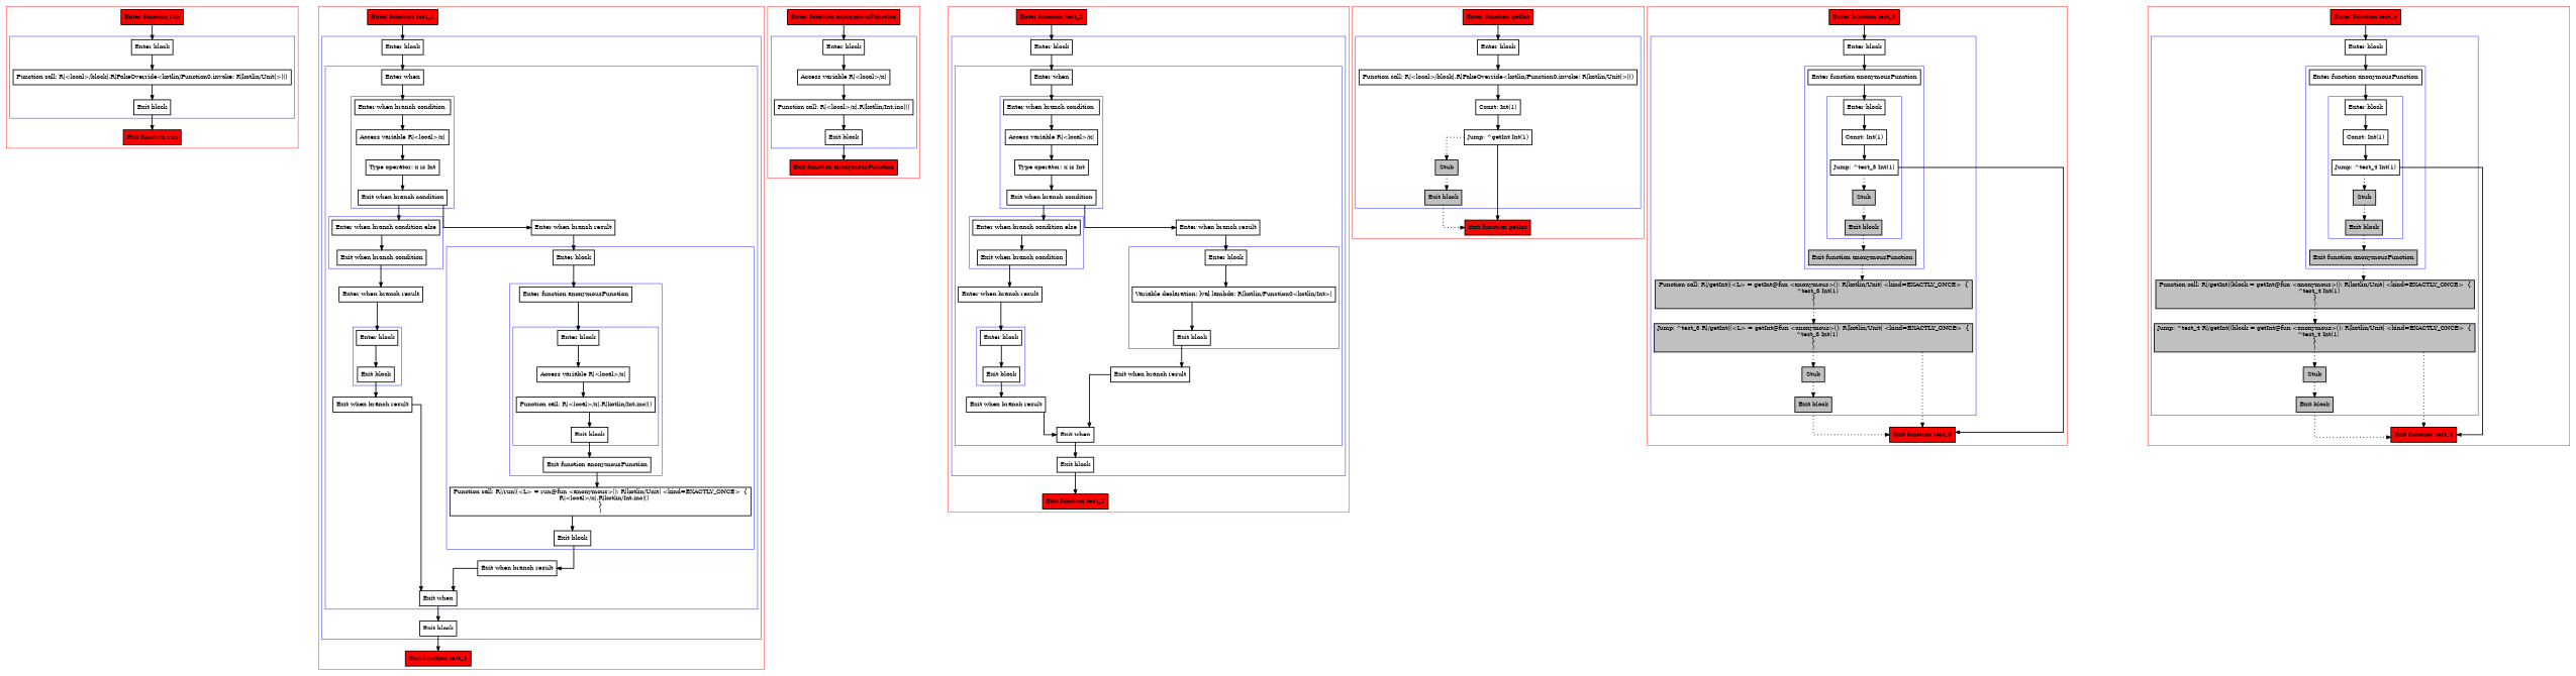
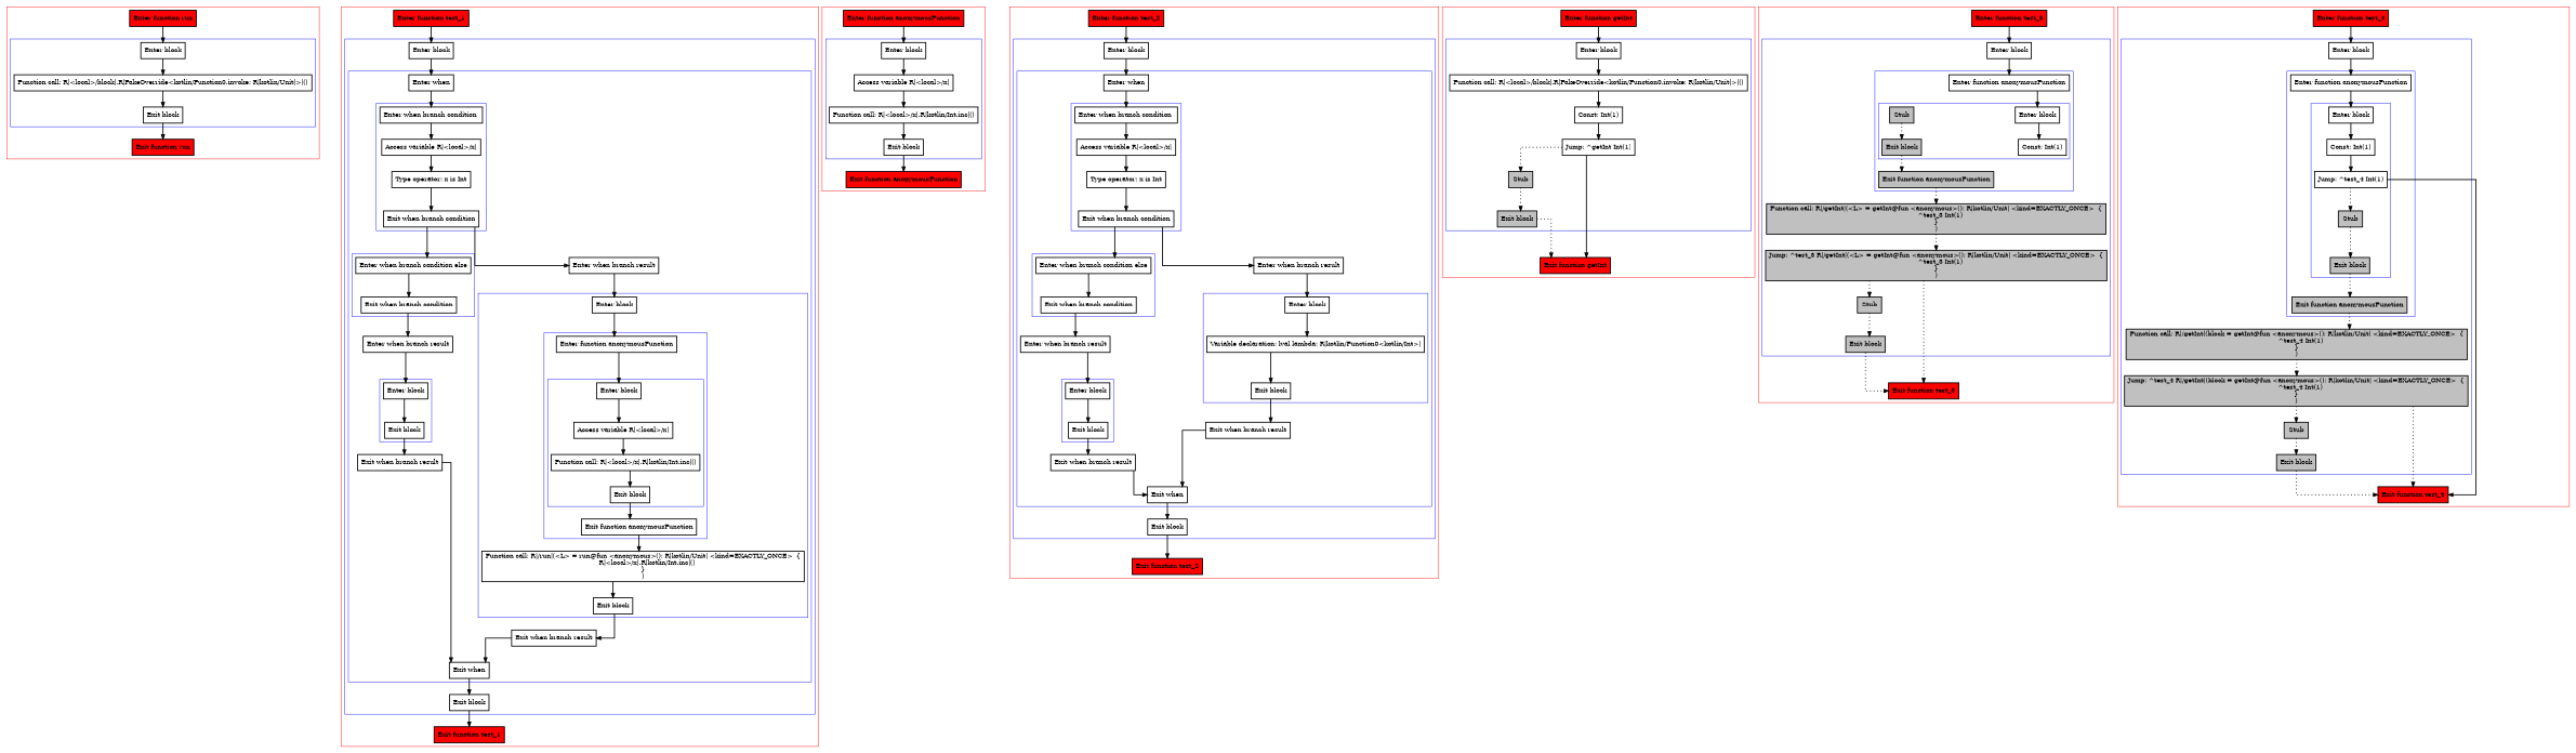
  digraph {
    nodesep=3
    splines=ortho
    node [penwidth=2 shape=box]
    edge [penwidth=2]
    n1 [label="Enter block"]
    n2 [label="Function call: R|<local>/block|.R|FakeOverride<kotlin/Function0.invoke: R|kotlin/Unit|>|()"]
    n3 [label="Exit block"]
    n4 [fillcolor=red label="Enter function run" style=filled]
    n5 [fillcolor=red label="Exit function run" style=filled]
    n6 [label="Enter when branch condition "]
    n7 [label="Access variable R|<local>/x|"]
    n8 [label="Type operator: x is Int"]
    n9 [label="Exit when branch condition"]
    n10 [label="Enter when branch condition else"]
    n11 [label="Exit when branch condition"]
    n12 [label="Enter block"]
    n13 [label="Exit block"]
    n14 [label="Enter block"]
    n15 [label="Access variable R|<local>/x|"]
    n16 [label="Function call: R|<local>/x|.R|kotlin/Int.inc|()"]
    n17 [label="Exit block"]
    n18 [label="Enter function anonymousFunction"]
    n19 [label="Exit function anonymousFunction"]
    n20 [label="Enter block"]
    n21 [label="Function call: R|/run|(<L> = run@fun <anonymous>(): R|kotlin/Unit| <kind=EXACTLY_ONCE>  {\n    R|<local>/x|.R|kotlin/Int.inc|()\n}\n)"]
    n22 [label="Exit block"]
    n23 [label="Enter when"]
    n24 [label="Enter when branch result"]
    n25 [label="Exit when branch result"]
    n26 [label="Enter when branch result"]
    n27 [label="Exit when branch result"]
    n28 [label="Exit when"]
    n29 [label="Enter block"]
    n30 [label="Exit block"]
    n31 [fillcolor=red label="Enter function test_1" style=filled]
    n32 [fillcolor=red label="Exit function test_1" style=filled]
    n33 [label="Enter block"]
    n34 [label="Access variable R|<local>/x|"]
    n35 [label="Function call: R|<local>/x|.R|kotlin/Int.inc|()"]
    n36 [label="Exit block"]
    n37 [fillcolor=red label="Enter function anonymousFunction" style=filled]
    n38 [fillcolor=red label="Exit function anonymousFunction" style=filled]
    n39 [label="Enter when branch condition "]
    n40 [label="Access variable R|<local>/x|"]
    n41 [label="Type operator: x is Int"]
    n42 [label="Exit when branch condition"]
    n43 [label="Enter when branch condition else"]
    n44 [label="Exit when branch condition"]
    n45 [label="Enter block"]
    n46 [label="Exit block"]
    n47 [label="Enter block"]
    n48 [label="Variable declaration: lval lambda: R|kotlin/Function0<kotlin/Int>|"]
    n49 [label="Exit block"]
    n50 [label="Enter when"]
    n51 [label="Enter when branch result"]
    n52 [label="Exit when branch result"]
    n53 [label="Enter when branch result"]
    n54 [label="Exit when branch result"]
    n55 [label="Exit when"]
    n56 [label="Enter block"]
    n57 [label="Exit block"]
    n58 [fillcolor=red label="Enter function test_2" style=filled]
    n59 [fillcolor=red label="Exit function test_2" style=filled]
    n60 [label="Enter block"]
    n61 [label="Function call: R|<local>/block|.R|FakeOverride<kotlin/Function0.invoke: R|kotlin/Unit|>|()"]
    n62 [label="Const: Int(1)"]
    n63 [label="Jump: ^getInt Int(1)"]
    n64 [fillcolor=gray label=Stub style=filled]
    n65 [fillcolor=gray label="Exit block" style=filled]
    n66 [fillcolor=red label="Enter function getInt" style=filled]
    n67 [fillcolor=red label="Exit function getInt" style=filled]
    n68 [label="Enter block"]
    n69 [label="Const: Int(1)"]
-   n70 [label="Jump: ^test_3 Int(1)"]
    n71 [fillcolor=gray label=Stub style=filled]
    n72 [fillcolor=gray label="Exit block" style=filled]
    n73 [label="Enter function anonymousFunction"]
    n74 [fillcolor=gray label="Exit function anonymousFunction" style=filled]
    n75 [label="Enter block"]
    n76 [fillcolor=gray label="Function call: R|/getInt|(<L> = getInt@fun <anonymous>(): R|kotlin/Unit| <kind=EXACTLY_ONCE>  {\n    ^test_3 Int(1)\n}\n)" style=filled]
    n77 [fillcolor=gray label="Jump: ^test_3 R|/getInt|(<L> = getInt@fun <anonymous>(): R|kotlin/Unit| <kind=EXACTLY_ONCE>  {\n    ^test_3 Int(1)\n}\n)" style=filled]
    n78 [fillcolor=gray label=Stub style=filled]
    n79 [fillcolor=gray label="Exit block" style=filled]
    n80 [fillcolor=red label="Enter function test_3" style=filled]
    n81 [fillcolor=red label="Exit function test_3" style=filled]
    n82 [label="Enter block"]
    n83 [label="Const: Int(1)"]
    n84 [label="Jump: ^test_4 Int(1)"]
    n85 [fillcolor=gray label=Stub style=filled]
    n86 [fillcolor=gray label="Exit block" style=filled]
    n87 [label="Enter function anonymousFunction"]
    n88 [fillcolor=gray label="Exit function anonymousFunction" style=filled]
    n89 [label="Enter block"]
    n90 [fillcolor=gray label="Function call: R|/getInt|(block = getInt@fun <anonymous>(): R|kotlin/Unit| <kind=EXACTLY_ONCE>  {\n    ^test_4 Int(1)\n}\n)" style=filled]
    n91 [fillcolor=gray label="Jump: ^test_4 R|/getInt|(block = getInt@fun <anonymous>(): R|kotlin/Unit| <kind=EXACTLY_ONCE>  {\n    ^test_4 Int(1)\n}\n)" style=filled]
    n92 [fillcolor=gray label=Stub style=filled]
    n93 [fillcolor=gray label="Exit block" style=filled]
    n94 [fillcolor=red label="Enter function test_4" style=filled]
    n95 [fillcolor=red label="Exit function test_4" style=filled]
    subgraph cluster_1 {
      color=red
      n4
      n5
      subgraph cluster_2 {
        color=blue
        n1
        n2
        n3
      }
    }
    subgraph cluster_3 {
      color=red
      n31
      n32
      subgraph cluster_4 {
        color=blue
        n29
        n30
        subgraph cluster_5 {
          color=blue
          n23
          n24
          n25
          n26
          n27
          n28
          subgraph cluster_6 {
            color=blue
            n6
            n7
            n8
            n9
          }
          subgraph cluster_7 {
            color=blue
            n10
            n11
          }
          subgraph cluster_8 {
            color=blue
            n12
            n13
          }
          subgraph cluster_9 {
            color=blue
            n20
            n21
            n22
            subgraph cluster_10 {
              color=blue
              n18
              n19
              subgraph cluster_11 {
                color=blue
                n14
                n15
                n16
                n17
              }
            }
          }
        }
      }
    }
    subgraph cluster_12 {
      color=red
      n37
      n38
      subgraph cluster_13 {
        color=blue
        n33
        n34
        n35
        n36
      }
    }
    subgraph cluster_14 {
      color=red
      n58
      n59
      subgraph cluster_15 {
        color=blue
        n56
        n57
        subgraph cluster_16 {
          color=blue
          n50
          n51
          n52
          n53
          n54
          n55
          subgraph cluster_17 {
            color=blue
            n39
            n40
            n41
            n42
          }
          subgraph cluster_18 {
            color=blue
            n43
            n44
          }
          subgraph cluster_19 {
            color=blue
            n45
            n46
          }
          subgraph cluster_20 {
            color=blue
            n47
            n48
            n49
          }
        }
      }
    }
    subgraph cluster_21 {
      color=red
      n66
      n67
      subgraph cluster_22 {
        color=blue
        n60
        n61
        n62
        n63
        n64
        n65
      }
    }
    subgraph cluster_23 {
      color=red
      n80
      n81
      subgraph cluster_24 {
        color=blue
        n75
        n76
        n77
        n78
        n79
        subgraph cluster_25 {
          color=blue
          n73
          n74
          subgraph cluster_26 {
            color=blue
            n68
            n69
-           n70
            n71
            n72
          }
        }
      }
    }
    subgraph cluster_27 {
      color=red
      n94
      n95
      subgraph cluster_28 {
        color=blue
        n89
        n90
        n91
        n92
        n93
        subgraph cluster_29 {
          color=blue
          n87
          n88
          subgraph cluster_30 {
            color=blue
            n82
            n83
            n84
            n85
            n86
          }
        }
      }
    }
    n1 -> n2
    n2 -> n3
    n3 -> n5
    n4 -> n1
    n6 -> n7
    n7 -> n8
    n8 -> n9
    n9 -> n10
    n9 -> n26
    n10 -> n11
    n11 -> n24
    n12 -> n13
    n13 -> n25
    n14 -> n15
    n15 -> n16
    n16 -> n17
    n17 -> n19
    n18 -> n14
    n19 -> n21
    n20 -> n18
    n21 -> n22
    n22 -> n27
    n23 -> n6
    n24 -> n12
    n25 -> n28
    n26 -> n20
    n27 -> n28
    n28 -> n30
    n29 -> n23
    n30 -> n32
    n31 -> n29
    n33 -> n34
    n34 -> n35
    n35 -> n36
    n36 -> n38
    n37 -> n33
    n39 -> n40
    n40 -> n41
    n41 -> n42
    n42 -> n43
    n42 -> n53
    n43 -> n44
    n44 -> n51
    n45 -> n46
    n46 -> n52
    n47 -> n48
    n48 -> n49
    n49 -> n54
    n50 -> n39
    n51 -> n45
    n52 -> n55
    n53 -> n47
    n54 -> n55
    n55 -> n57
    n56 -> n50
    n57 -> n59
    n58 -> n56
    n60 -> n61
    n61 -> n62
    n62 -> n63
    n63 -> n64 [style=dotted]
    n63 -> n67
    n64 -> n65 [style=dotted]
    n65 -> n67 [style=dotted]
    n66 -> n60
    n68 -> n69
-   n69 -> n70
-   n70 -> n71 [style=dotted]
-   n70 -> n81
    n71 -> n72 [style=dotted]
    n72 -> n74 [style=dotted]
    n73 -> n68
    n74 -> n76 [style=dotted]
    n75 -> n73
    n76 -> n77 [style=dotted]
    n77 -> n78 [style=dotted]
    n77 -> n81 [style=dotted]
    n78 -> n79 [style=dotted]
    n79 -> n81 [style=dotted]
    n80 -> n75
    n82 -> n83
    n83 -> n84
    n84 -> n85 [style=dotted]
    n84 -> n95
    n85 -> n86 [style=dotted]
    n86 -> n88 [style=dotted]
    n87 -> n82
    n88 -> n90 [style=dotted]
    n89 -> n87
    n90 -> n91 [style=dotted]
    n91 -> n92 [style=dotted]
    n91 -> n95 [style=dotted]
    n92 -> n93 [style=dotted]
    n93 -> n95 [style=dotted]
    n94 -> n89
  }
